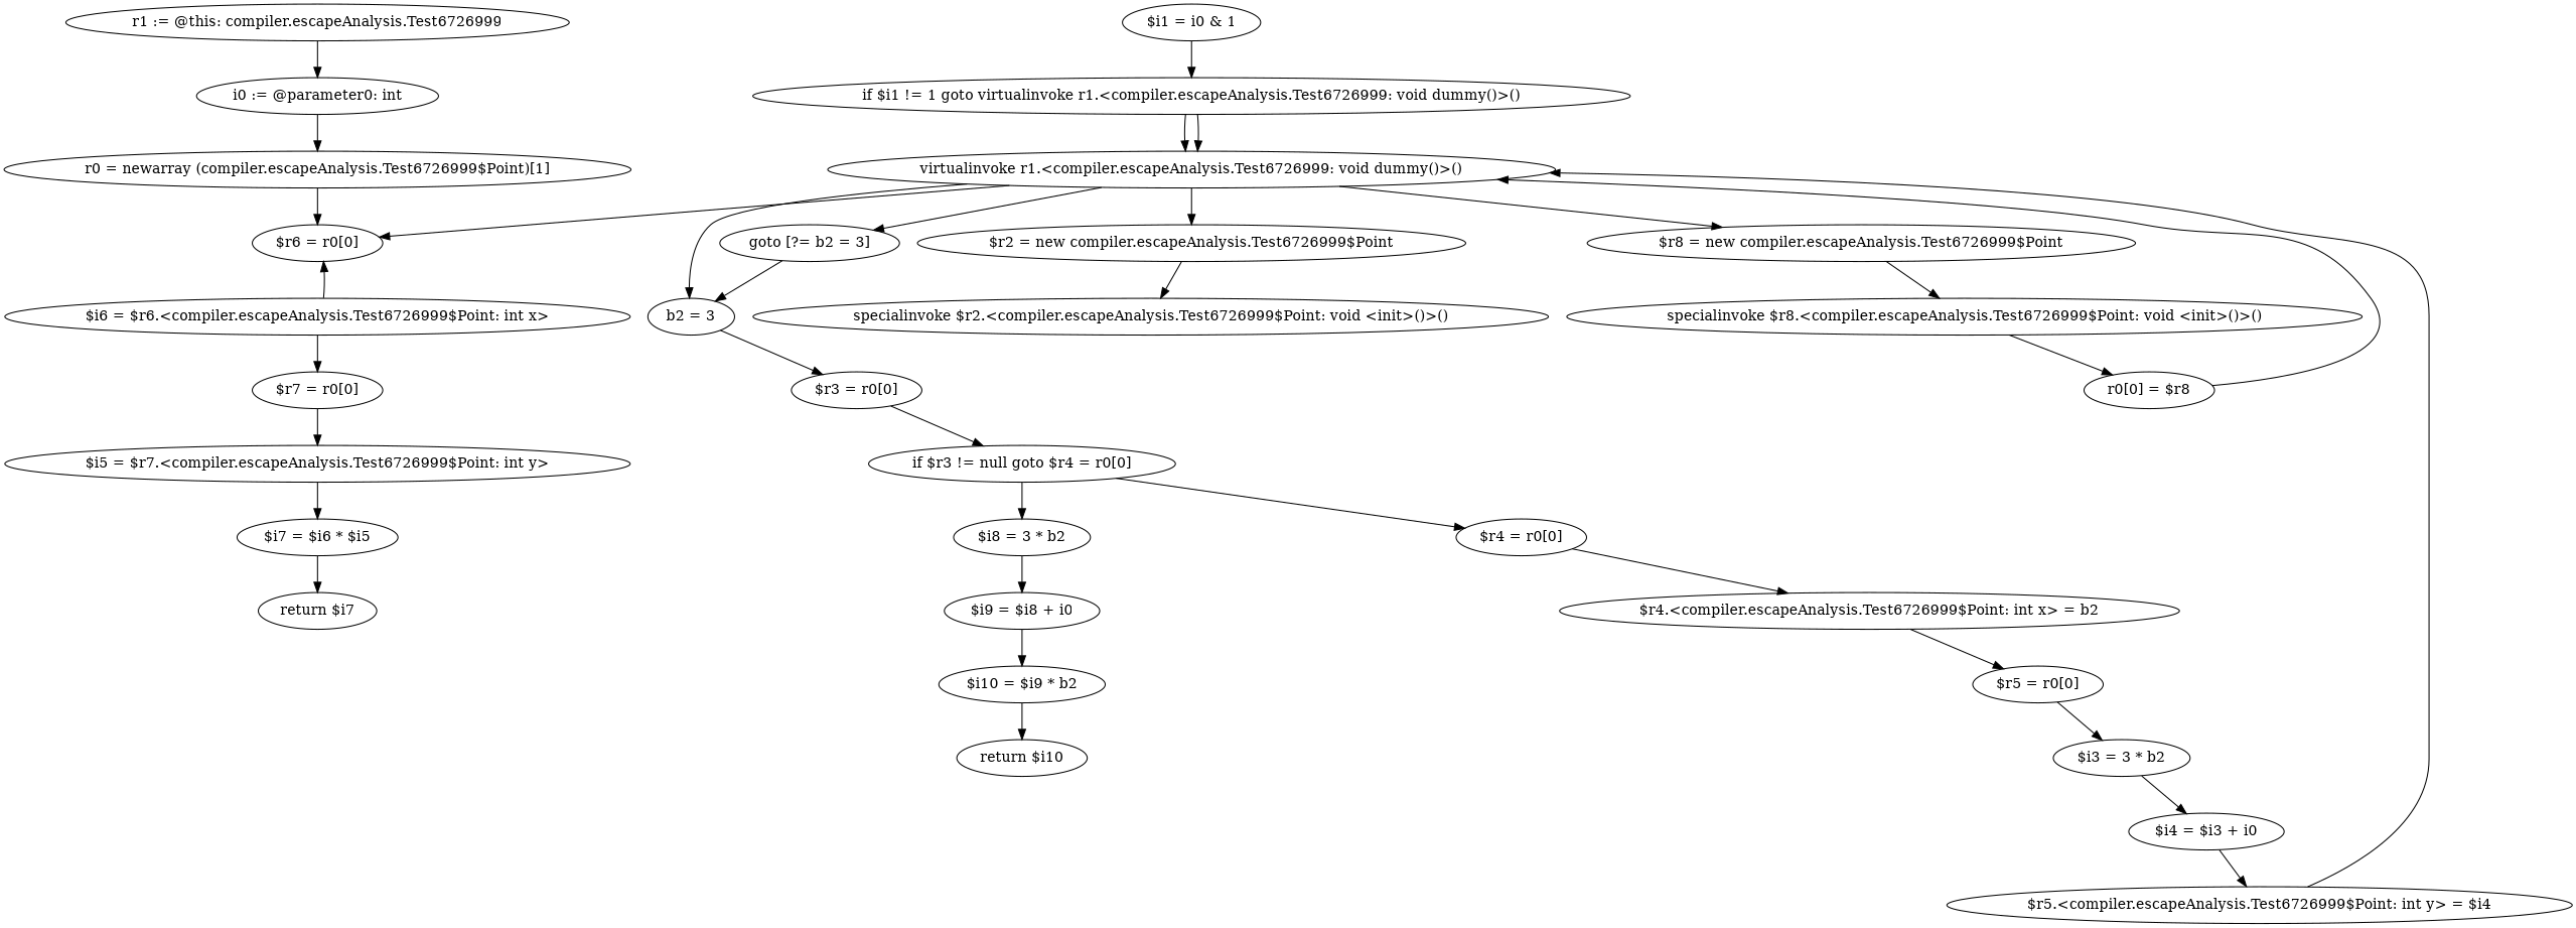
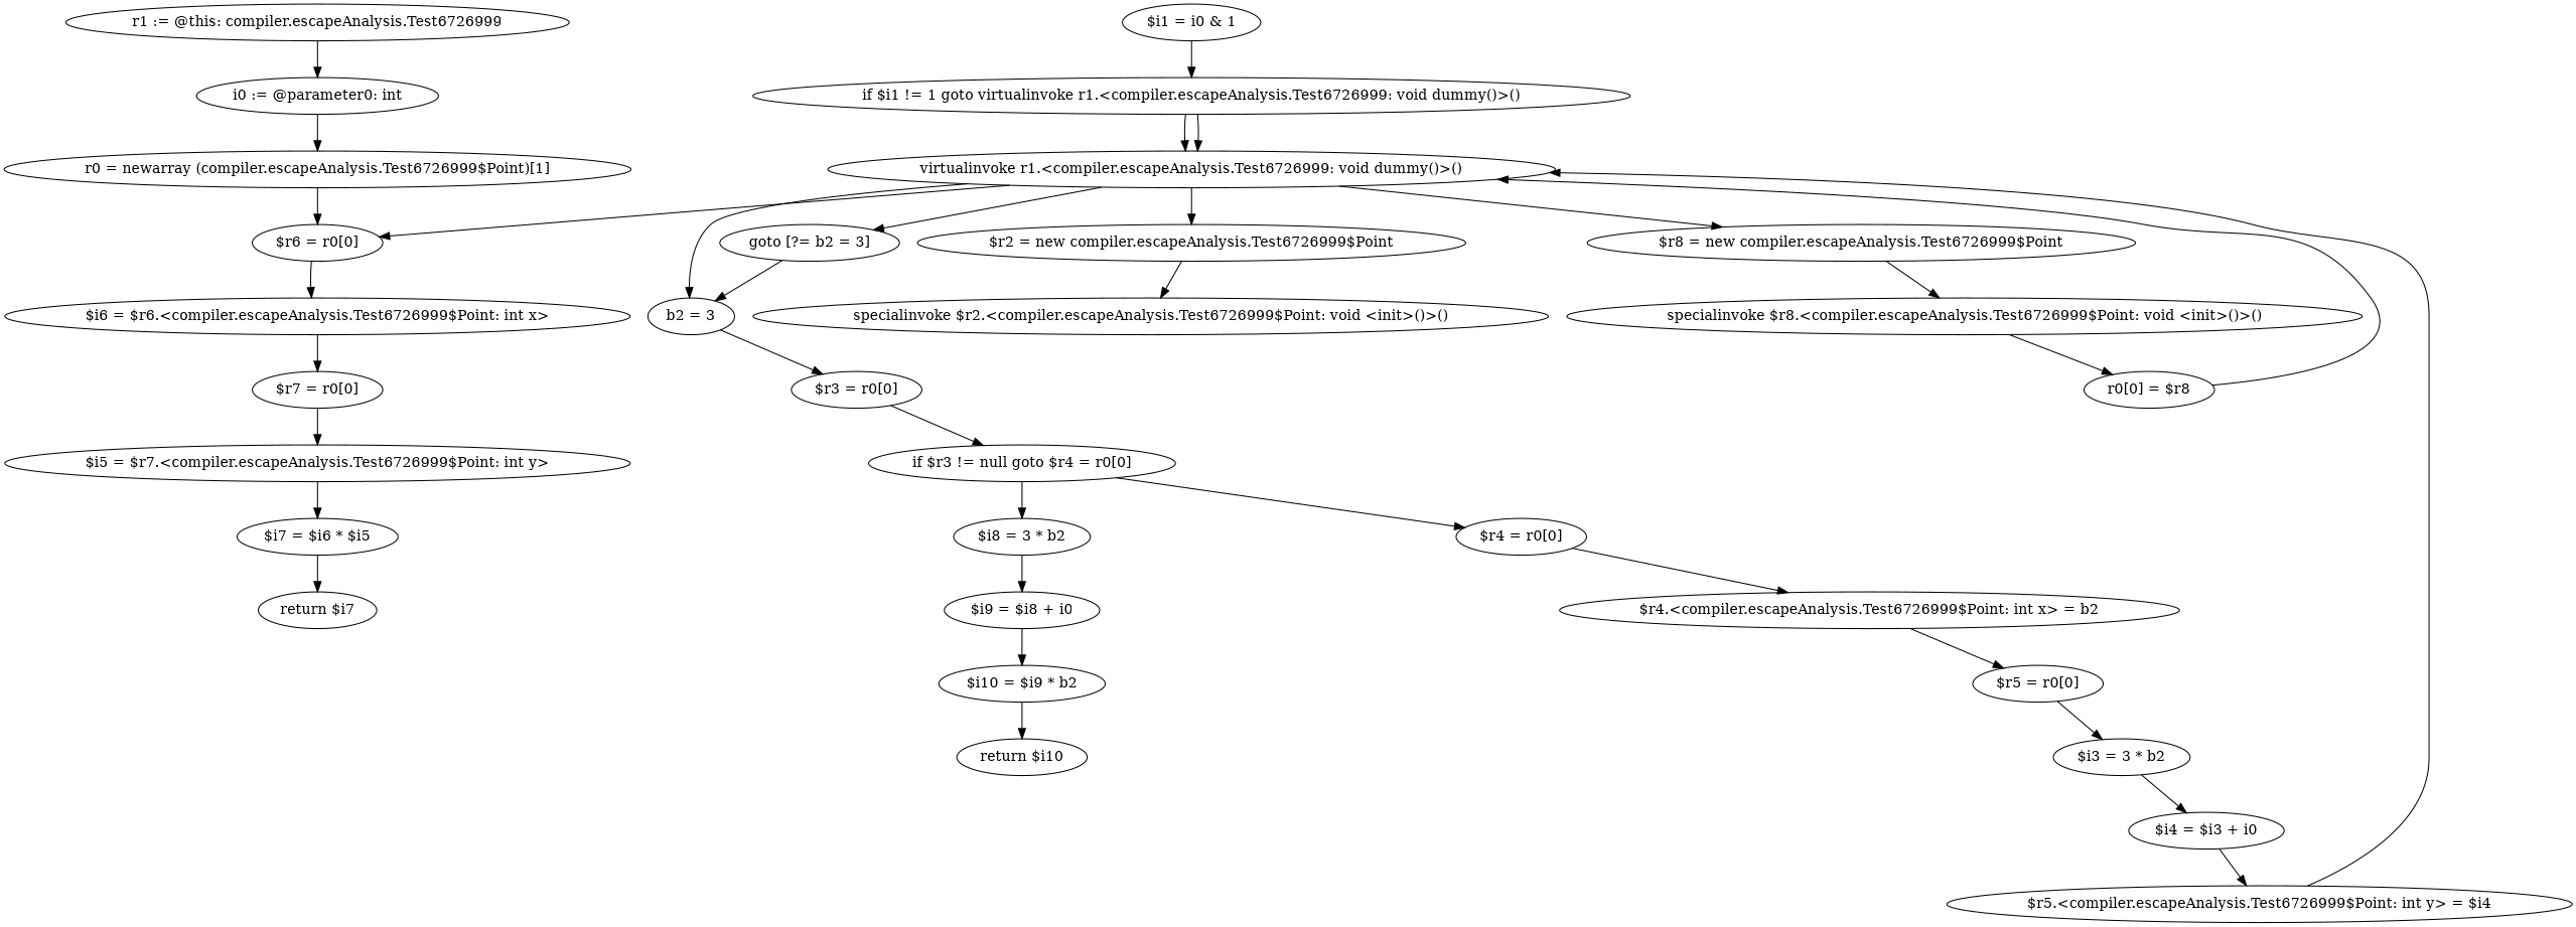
  digraph {
    "r1 := @this: compiler.escapeAnalysis.Test6726999"
    "i0 := @parameter0: int"
    "r0 = newarray (compiler.escapeAnalysis.Test6726999$Point)[1]"
    "$r6 = r0[0]"
    "$i1 = i0 & 1"
    "if $i1 != 1 goto virtualinvoke r1.<compiler.escapeAnalysis.Test6726999: void dummy()>()"
    "virtualinvoke r1.<compiler.escapeAnalysis.Test6726999: void dummy()>()"
    "$r8 = new compiler.escapeAnalysis.Test6726999$Point"
    "goto [?= b2 = 3]"
    "$r2 = new compiler.escapeAnalysis.Test6726999$Point"
    "b2 = 3"
    "specialinvoke $r8.<compiler.escapeAnalysis.Test6726999$Point: void <init>()>()"
    "specialinvoke $r2.<compiler.escapeAnalysis.Test6726999$Point: void <init>()>()"
    "$r3 = r0[0]"
    "$i6 = $r6.<compiler.escapeAnalysis.Test6726999$Point: int x>"
    "r0[0] = $r8"
    "if $r3 != null goto $r4 = r0[0]"
    "$i8 = 3 * b2"
    "$r4 = r0[0]"
    "$i9 = $i8 + i0"
    "$r4.<compiler.escapeAnalysis.Test6726999$Point: int x> = b2"
    "$i10 = $i9 * b2"
    "return $i10"
    "$r5 = r0[0]"
    "$i3 = 3 * b2"
    "$i4 = $i3 + i0"
    "$r5.<compiler.escapeAnalysis.Test6726999$Point: int y> = $i4"
    "$r7 = r0[0]"
    "$i5 = $r7.<compiler.escapeAnalysis.Test6726999$Point: int y>"
    "$i7 = $i6 * $i5"
    "return $i7"
    "r1 := @this: compiler.escapeAnalysis.Test6726999" -> "i0 := @parameter0: int"
    "i0 := @parameter0: int" -> "r0 = newarray (compiler.escapeAnalysis.Test6726999$Point)[1]"
    "r0 = newarray (compiler.escapeAnalysis.Test6726999$Point)[1]" -> "$r6 = r0[0]"
-   "$i6 = $r6.<compiler.escapeAnalysis.Test6726999$Point: int x>" -> "$r6 = r0[0]"
+   "$r6 = r0[0]" -> "$i6 = $r6.<compiler.escapeAnalysis.Test6726999$Point: int x>"
    "$i1 = i0 & 1" -> "if $i1 != 1 goto virtualinvoke r1.<compiler.escapeAnalysis.Test6726999: void dummy()>()"
    "if $i1 != 1 goto virtualinvoke r1.<compiler.escapeAnalysis.Test6726999: void dummy()>()" -> "virtualinvoke r1.<compiler.escapeAnalysis.Test6726999: void dummy()>()"
    "if $i1 != 1 goto virtualinvoke r1.<compiler.escapeAnalysis.Test6726999: void dummy()>()" -> "virtualinvoke r1.<compiler.escapeAnalysis.Test6726999: void dummy()>()"
    "virtualinvoke r1.<compiler.escapeAnalysis.Test6726999: void dummy()>()" -> "$r6 = r0[0]"
    "virtualinvoke r1.<compiler.escapeAnalysis.Test6726999: void dummy()>()" -> "$r8 = new compiler.escapeAnalysis.Test6726999$Point"
    "virtualinvoke r1.<compiler.escapeAnalysis.Test6726999: void dummy()>()" -> "goto [?= b2 = 3]"
    "virtualinvoke r1.<compiler.escapeAnalysis.Test6726999: void dummy()>()" -> "$r2 = new compiler.escapeAnalysis.Test6726999$Point"
    "virtualinvoke r1.<compiler.escapeAnalysis.Test6726999: void dummy()>()" -> "b2 = 3"
    "$r8 = new compiler.escapeAnalysis.Test6726999$Point" -> "specialinvoke $r8.<compiler.escapeAnalysis.Test6726999$Point: void <init>()>()"
    "goto [?= b2 = 3]" -> "b2 = 3"
    "$r2 = new compiler.escapeAnalysis.Test6726999$Point" -> "specialinvoke $r2.<compiler.escapeAnalysis.Test6726999$Point: void <init>()>()"
    "b2 = 3" -> "$r3 = r0[0]"
    "specialinvoke $r8.<compiler.escapeAnalysis.Test6726999$Point: void <init>()>()" -> "r0[0] = $r8"
    "$r3 = r0[0]" -> "if $r3 != null goto $r4 = r0[0]"
    "$i6 = $r6.<compiler.escapeAnalysis.Test6726999$Point: int x>" -> "$r7 = r0[0]"
    "r0[0] = $r8" -> "virtualinvoke r1.<compiler.escapeAnalysis.Test6726999: void dummy()>()"
    "if $r3 != null goto $r4 = r0[0]" -> "$i8 = 3 * b2"
    "if $r3 != null goto $r4 = r0[0]" -> "$r4 = r0[0]"
    "$i8 = 3 * b2" -> "$i9 = $i8 + i0"
    "$r4 = r0[0]" -> "$r4.<compiler.escapeAnalysis.Test6726999$Point: int x> = b2"
    "$i9 = $i8 + i0" -> "$i10 = $i9 * b2"
    "$r4.<compiler.escapeAnalysis.Test6726999$Point: int x> = b2" -> "$r5 = r0[0]"
    "$i10 = $i9 * b2" -> "return $i10"
    "$r5 = r0[0]" -> "$i3 = 3 * b2"
    "$i3 = 3 * b2" -> "$i4 = $i3 + i0"
    "$i4 = $i3 + i0" -> "$r5.<compiler.escapeAnalysis.Test6726999$Point: int y> = $i4"
    "$r5.<compiler.escapeAnalysis.Test6726999$Point: int y> = $i4" -> "virtualinvoke r1.<compiler.escapeAnalysis.Test6726999: void dummy()>()"
    "$r7 = r0[0]" -> "$i5 = $r7.<compiler.escapeAnalysis.Test6726999$Point: int y>"
    "$i5 = $r7.<compiler.escapeAnalysis.Test6726999$Point: int y>" -> "$i7 = $i6 * $i5"
    "$i7 = $i6 * $i5" -> "return $i7"
  }
